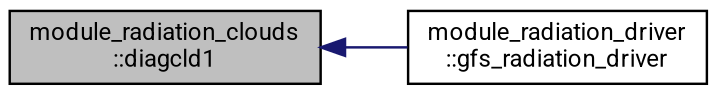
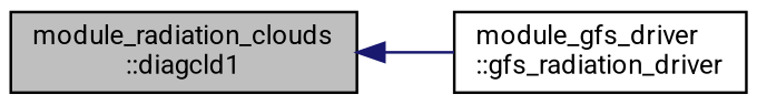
  digraph {
    rankdir=LR
    fontname=Roboto
    node [color=black fontname=Roboto fontsize=10 shape=record style=filled]
    n1 [fillcolor=grey75 fontcolor=black height=0.2 label="module_radiation_clouds\l::diagcld1" width=0.4]
-   n2 [fillcolor=white height=0.2 label="module_radiation_driver\l::gfs_radiation_driver" width=0.4]
+   n2 [fillcolor=white height=0.2 label="module_gfs_driver\l::gfs_radiation_driver" width=0.4]
    n1 -> n2 [color=midnightblue dir=back fontname=Roboto fontsize=10 labelfontname=Helvetica labelfontsize=10 style=solid]
  }
